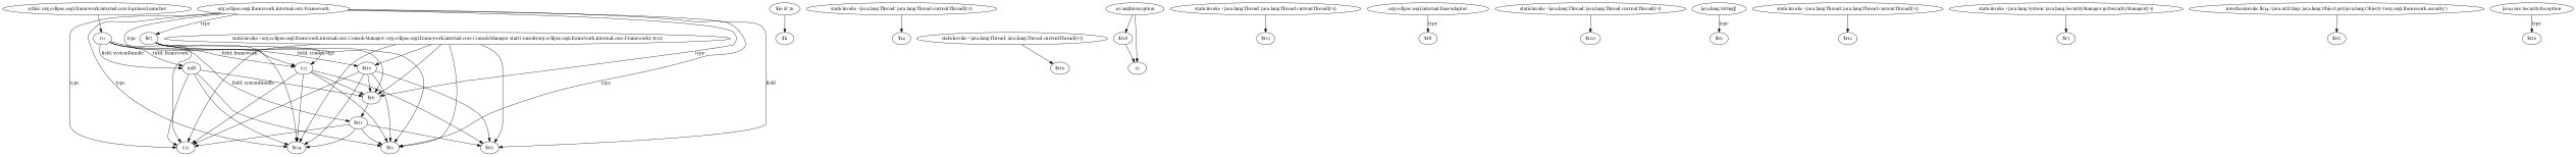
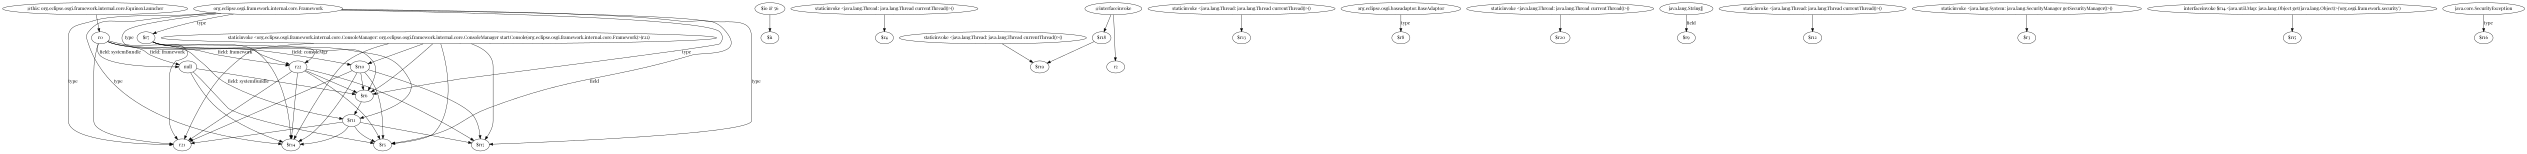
  digraph {
    fontname="Playfair Display"
    node [fontname="Playfair Display"]
    edge [fontname="Playfair Display"]
    n1 [label="$r10"]
    n2 [label="$r6"]
    n3 [label="$r14"]
    n4 [label=r21]
    n5 [label="$r5"]
    n6 [label="$r17"]
    n7 [label="$r11"]
    n8 [label=null]
    n9 [label="staticinvoke <org.eclipse.osgi.framework.internal.core.ConsoleManager: org.eclipse.osgi.framework.internal.core.ConsoleManager startConsole(org.eclipse.osgi.framework.internal.core.Framework)>(r22)"]
    n10 [label="$i0 & 56"]
    n11 [label="$i1"]
    n12 [label=r0]
    n13 [label=r22]
    n14 [label="staticinvoke <java.lang.Thread: java.lang.Thread currentThread()>()"]
    n15 [label="$r4"]
    n16 [label="$r7"]
    n17 [label="org.eclipse.osgi.framework.internal.core.Framework"]
    n18 [label="staticinvoke <java.lang.Thread: java.lang.Thread currentThread()>()"]
    n19 [label="$r19"]
-   n20 [label="@caughtexception"]
+   n20 [label="@interfaceinvoke"]
    n21 [label="$r18"]
    n22 [label=r2]
    n23 [label="staticinvoke <java.lang.Thread: java.lang.Thread currentThread()>()"]
    n24 [label="$r13"]
-   n25 [label="org.eclipse.osgi.internal.BaseAdaptor"]
+   n25 [label="org.eclipse.osgi.baseadaptor.BaseAdaptor"]
    n26 [label="$r8"]
    n27 [label="@this: org.eclipse.osgi.framework.internal.core.EquinoxLauncher"]
    n28 [label="staticinvoke <java.lang.Thread: java.lang.Thread currentThread()>()"]
    n29 [label="$r20"]
    n30 [label="java.lang.String[]"]
    n31 [label="$r9"]
    n32 [label="staticinvoke <java.lang.Thread: java.lang.Thread currentThread()>()"]
    n33 [label="$r12"]
    n34 [label="staticinvoke <java.lang.System: java.lang.SecurityManager getSecurityManager()>()"]
    n35 [label="$r3"]
    n36 [label="interfaceinvoke $r14.<java.util.Map: java.lang.Object get(java.lang.Object)>('org.osgi.framework.security')"]
    n37 [label="$r15"]
    n38 [label="java.core.SecurityException"]
    n39 [label="$r16"]
    n1 -> n2
    n1 -> n3
    n1 -> n4
    n1 -> n5
    n1 -> n6
    n2 -> n7
    n7 -> n3
    n7 -> n4
    n7 -> n5
    n7 -> n6
    n8 -> n2
    n8 -> n3
-   n8 -> n4
+   n12 -> n4
    n8 -> n5
    n9 -> n1
    n9 -> n2
    n9 -> n3
    n9 -> n4
    n9 -> n5
    n9 -> n6
    n10 -> n11
    n12 -> n1 [label="field: consoleMgr"]
    n12 -> n7 [label="field: systemBundle"]
    n12 -> n8 [label="field: framework"]
    n12 -> n8 [label="field: systemBundle"]
    n12 -> n13 [label="field: framework"]
    n13 -> n2
    n13 -> n3
    n13 -> n4
    n13 -> n5
    n13 -> n6
    n14 -> n15
    n16 -> n2
    n16 -> n3
    n16 -> n4
-   n16 -> n5
+   n16 -> n7
    n16 -> n13
    n17 -> n2 [label=type]
    n17 -> n3 [label=type]
    n17 -> n4 [label=type]
-   n17 -> n5 [label=type]
-   n17 -> n6 [label=field]
+   n17 -> n5 [label=field]
+   n17 -> n6 [label=type]
    n17 -> n13 [label=type]
    n17 -> n16 [label=type]
    n18 -> n19
    n20 -> n21
    n20 -> n22
-   n21 -> n22
+   n21 -> n19
    n23 -> n24
    n25 -> n26 [label=type]
    n27 -> n12
    n28 -> n29
-   n30 -> n31 [label=type]
+   n30 -> n31 [label=field]
    n32 -> n33
    n34 -> n35
    n36 -> n37
    n38 -> n39 [label=type]
  }
